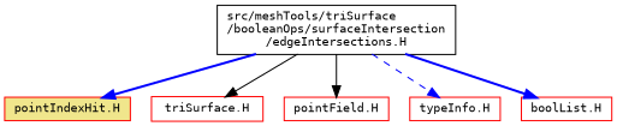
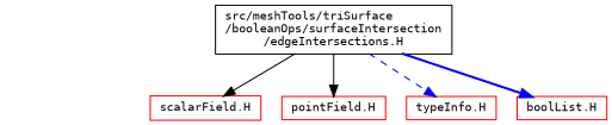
  digraph {
    fontname="DejaVu Sans Mono"
    node [color=red fillcolor=white fontname="DejaVu Sans Mono" fontsize=10 shape=record style=filled]
    edge [color=blue fontname="DejaVu Sans Mono" fontsize=10 labelfontname=FreeSans labelfontsize=10 style=bold]
    n1 [color=black fontcolor=black height=0.2 label="src/meshTools/triSurface\l/booleanOps/surfaceIntersection\l/edgeIntersections.H" width=0.4]
-   n2 [fillcolor=khaki height=0.2 label="pointIndexHit.H" width=0.4]
-   n3 [height=0.2 label="triSurface.H" width=0.4]
+   n3 [height=0.2 label="scalarField.H" width=0.4]
    n4 [height=0.2 label="pointField.H" width=0.4]
    n5 [height=0.2 label="typeInfo.H" width=0.4]
    n6 [height=0.2 label="boolList.H" width=0.4]
-   n1 -> n2
    n1 -> n3 [color=black style=solid]
    n1 -> n4 [color=black style=solid]
    n1 -> n5 [style=dashed]
    n1 -> n6
  }
